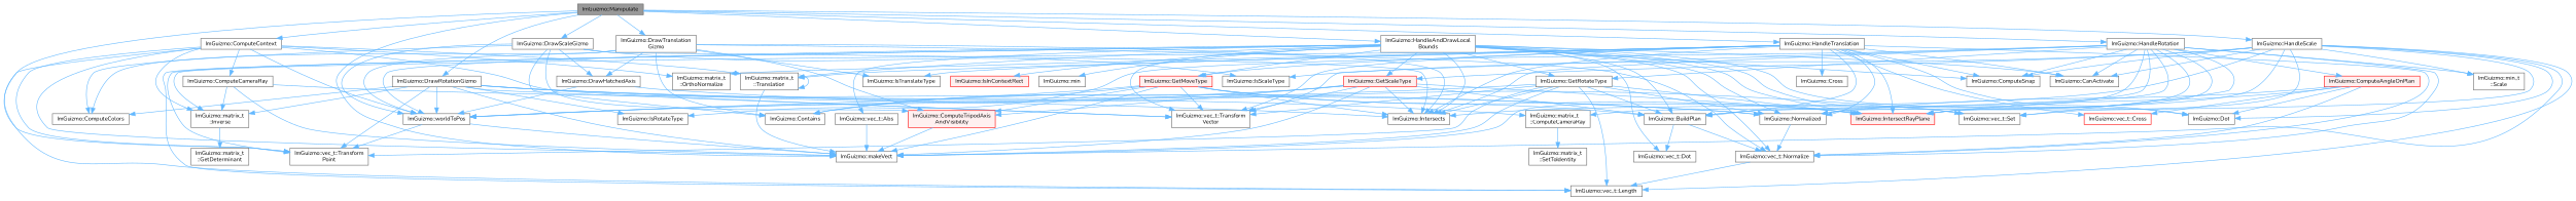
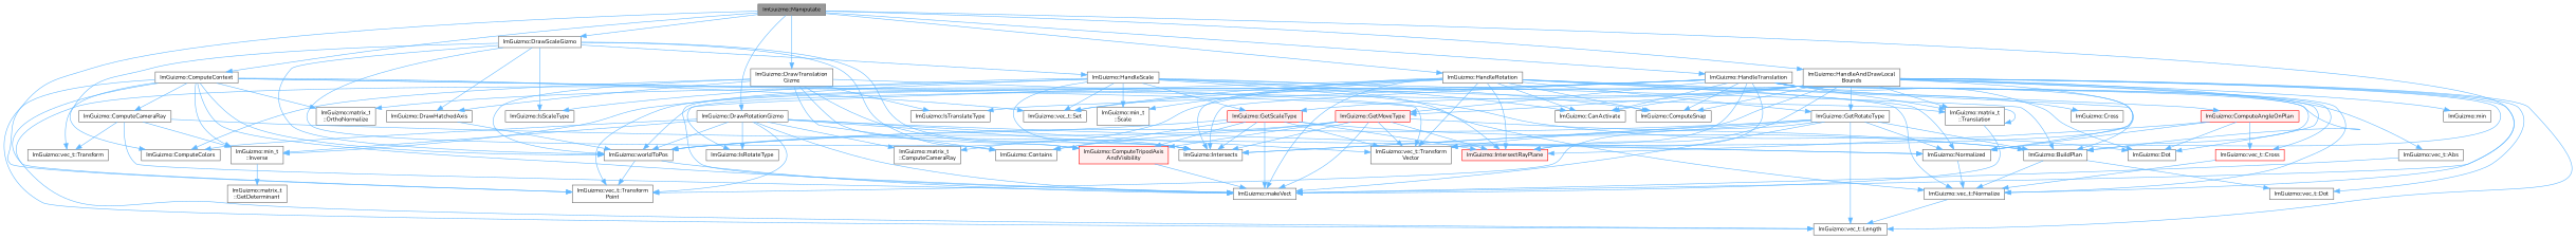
  digraph {
    fontname=Nunito
    rankdir=TB
    node [color=grey40 fillcolor=white fontname=Nunito fontsize=10 shape=box style=filled]
    edge [color=steelblue1 fontname=Nunito fontsize=10 labelfontname=Helvetica labelfontsize=10 style=solid]
    n1 [color=gray40 fillcolor=grey60 fontcolor=black height=0.2 label="ImGuizmo::Manipulate" width=0.4]
    n2 [height=0.2 label="ImGuizmo::ComputeContext" width=0.4]
    n3 [height=0.2 label="ImGuizmo::makeVect" width=0.4]
    n4 [height=0.2 label="ImGuizmo::vec_t::Transform\lPoint" width=0.4]
    n5 [height=0.2 label="ImGuizmo::DrawRotationGizmo" width=0.4]
    n6 [height=0.2 label="ImGuizmo::DrawScaleGizmo" width=0.4]
    n7 [height=0.2 label="ImGuizmo::DrawTranslation\lGizmo" width=0.4]
    n8 [height=0.2 label="ImGuizmo::HandleAndDrawLocal\lBounds" width=0.4]
    n9 [height=0.2 label="ImGuizmo::HandleRotation" width=0.4]
    n10 [height=0.2 label="ImGuizmo::HandleScale" width=0.4]
    n11 [height=0.2 label="ImGuizmo::HandleTranslation" width=0.4]
    n12 [height=0.2 label="ImGuizmo::ComputeCameraRay" width=0.4]
-   n13 [height=0.2 label="ImGuizmo::matrix_t\l::Inverse" width=0.4]
+   n13 [height=0.2 label="ImGuizmo::min_t\l::Inverse" width=0.4]
    n14 [height=0.2 label="ImGuizmo::vec_t::Length" width=0.4]
+   n15 [height=0.2 label="ImGuizmo::vec_t::Transform" width=0.4]
    n16 [height=0.2 label="ImGuizmo::matrix_t\l::OrthoNormalize" width=0.4]
    n17 [height=0.2 label="ImGuizmo::vec_t::Set" width=0.4]
    n18 [height=0.2 label="ImGuizmo::vec_t::Transform\lVector" width=0.4]
    n19 [height=0.2 label="ImGuizmo::matrix_t\l::Translation" width=0.4]
    n20 [height=0.2 label="ImGuizmo::worldToPos" width=0.4]
    n21 [height=0.2 label="ImGuizmo::Normalized" width=0.4]
    n22 [height=0.2 label="ImGuizmo::ComputeColors" width=0.4]
    n23 [height=0.2 label="ImGuizmo::Intersects" width=0.4]
    n24 [height=0.2 label="ImGuizmo::IsRotateType" width=0.4]
    n25 [height=0.2 label="ImGuizmo::matrix_t\l::ComputeCameraRay" width=0.4]
    n26 [color=red fillcolor="#FFF0F0" height=0.2 label="ImGuizmo::ComputeTripodAxis\lAndVisibility" width=0.4]
    n27 [height=0.2 label="ImGuizmo::Contains" width=0.4]
    n28 [height=0.2 label="ImGuizmo::DrawHatchedAxis" width=0.4]
    n29 [height=0.2 label="ImGuizmo::IsScaleType" width=0.4]
    n30 [height=0.2 label="ImGuizmo::vec_t::Normalize" width=0.4]
    n31 [height=0.2 label="ImGuizmo::IsTranslateType" width=0.4]
    n32 [height=0.2 label="ImGuizmo::vec_t::Abs" width=0.4]
    n33 [height=0.2 label="ImGuizmo::BuildPlan" width=0.4]
    n34 [height=0.2 label="ImGuizmo::vec_t::Dot" width=0.4]
    n35 [height=0.2 label="ImGuizmo::CanActivate" width=0.4]
    n36 [height=0.2 label="ImGuizmo::ComputeSnap" width=0.4]
    n37 [height=0.2 label="ImGuizmo::Dot" width=0.4]
    n38 [color=red fillcolor="#FFF0F0" height=0.2 label="ImGuizmo::GetMoveType" width=0.4]
    n39 [color=red fillcolor="#FFF0F0" height=0.2 label="ImGuizmo::IntersectRayPlane" width=0.4]
    n40 [height=0.2 label="ImGuizmo::GetRotateType" width=0.4]
    n41 [color=red fillcolor="#FFF0F0" height=0.2 label="ImGuizmo::GetScaleType" width=0.4]
-   n42 [color=red fillcolor="#FFF0F0" height=0.2 label="ImGuizmo::IsInContextRect" width=0.4]
    n43 [height=0.2 label="ImGuizmo::min" width=0.4]
    n44 [color=red fillcolor="#FFF0F0" height=0.2 label="ImGuizmo::ComputeAngleOnPlan" width=0.4]
    n45 [height=0.2 label="ImGuizmo::min_t\l::Scale" width=0.4]
    n46 [color=red height=0.2 label="ImGuizmo::vec_t::Cross" width=0.4]
    n47 [height=0.2 label="ImGuizmo::Cross" width=0.4]
    n48 [height=0.2 label="ImGuizmo::matrix_t\l::GetDeterminant" width=0.4]
-   n49 [height=0.2 label="ImGuizmo::matrix_t\l::SetToIdentity" width=0.4]
    n1 -> n2
    n1 -> n3
    n1 -> n4
    n1 -> n5
    n1 -> n6
    n1 -> n7
    n1 -> n8
    n1 -> n9
-   n1 -> n10
+   n6 -> n10
    n1 -> n11
    n2 -> n3
    n2 -> n4
    n2 -> n12
    n2 -> n13
    n2 -> n14
+   n2 -> n15
    n2 -> n16
-   n28 -> n17
+   n2 -> n17
    n2 -> n18
    n2 -> n19
    n2 -> n20
    n5 -> n3
    n5 -> n4
    n5 -> n13
    n5 -> n18
    n5 -> n20
    n5 -> n21
    n5 -> n22
    n5 -> n23
    n5 -> n24
    n5 -> n25
    n6 -> n20
    n6 -> n22
    n6 -> n23
    n6 -> n26
    n6 -> n27
    n6 -> n28
    n6 -> n29
    n7 -> n20
    n7 -> n22
    n7 -> n23
    n7 -> n26
    n7 -> n27
    n7 -> n28
    n7 -> n30
    n7 -> n31
    n8 -> n4
    n8 -> n14
    n8 -> n17
    n8 -> n18
    n8 -> n19
    n8 -> n20
    n8 -> n21
    n8 -> n23
    n8 -> n30
    n8 -> n32
    n8 -> n33
    n8 -> n34
    n8 -> n35
    n8 -> n36
    n8 -> n37
    n8 -> n38
    n8 -> n39
    n8 -> n40
    n8 -> n41
-   n8 -> n42
    n8 -> n43
    n9 -> n3
    n9 -> n17
    n9 -> n18
    n9 -> n21
    n9 -> n23
    n9 -> n24
    n9 -> n25
    n9 -> n30
    n9 -> n33
    n9 -> n35
    n9 -> n36
    n9 -> n39
    n9 -> n40
    n9 -> n44
    n9 -> n45
    n10 -> n3
    n10 -> n14
    n10 -> n17
    n10 -> n23
    n10 -> n29
    n10 -> n33
    n10 -> n35
    n10 -> n36
    n10 -> n37
    n10 -> n39
    n10 -> n41
    n10 -> n45
    n11 -> n13
    n11 -> n16
    n11 -> n18
    n11 -> n19
    n11 -> n21
    n11 -> n23
    n11 -> n30
    n11 -> n31
    n11 -> n33
    n11 -> n35
    n11 -> n36
    n11 -> n37
    n11 -> n38
    n11 -> n39
    n11 -> n46
    n11 -> n47
    n12 -> n3
    n12 -> n13
+   n12 -> n15
    n12 -> n21
    n13 -> n48
    n19 -> n3
    n19 -> n19
    n20 -> n3
    n20 -> n4
    n21 -> n30
-   n25 -> n49
    n26 -> n3
    n28 -> n20
    n30 -> n14
    n32 -> n3
    n33 -> n30
    n33 -> n34
    n38 -> n3
    n38 -> n18
    n38 -> n20
    n38 -> n23
    n38 -> n26
    n38 -> n27
    n38 -> n33
    n38 -> n39
    n40 -> n3
    n40 -> n4
    n40 -> n14
    n40 -> n18
    n40 -> n20
    n40 -> n21
    n40 -> n23
    n40 -> n33
-   n40 -> n39
    n41 -> n3
    n41 -> n18
    n41 -> n20
    n41 -> n23
    n41 -> n26
    n41 -> n27
    n41 -> n33
    n41 -> n39
    n44 -> n21
-   n44 -> n30
+   n46 -> n30
    n44 -> n37
    n44 -> n39
    n44 -> n46
  }
